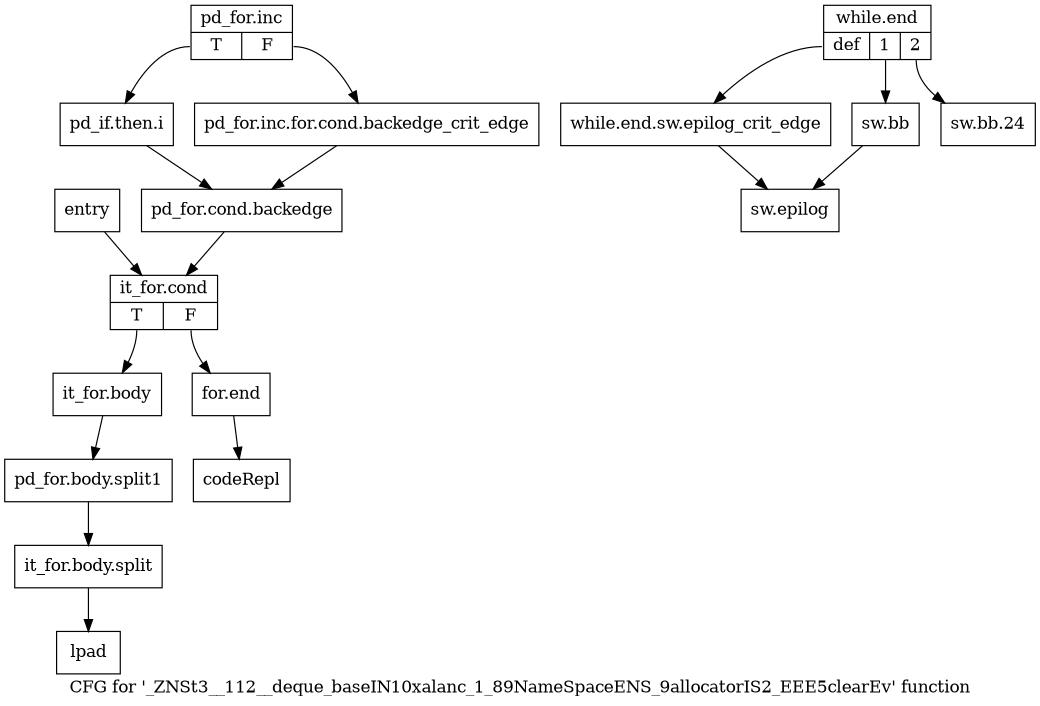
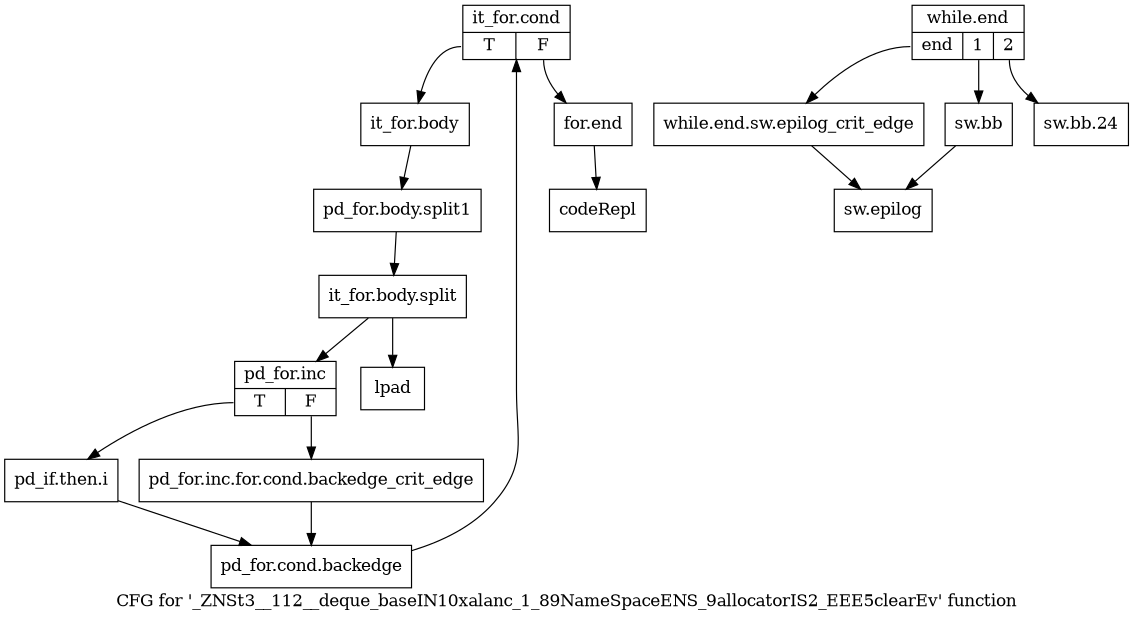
  digraph {
    label="CFG for '_ZNSt3__112__deque_baseIN10xalanc_1_89NameSpaceENS_9allocatorIS2_EEE5clearEv' function"
    node [shape=record]
-   n1 [label="{entry}"]
    n2 [label="{it_for.cond|{<s0>T|<s1>F}}"]
    n3 [label="{it_for.body}"]
    n4 [label="{for.end}"]
    n5 [label="{pd_for.body.split1}"]
    n6 [label="{codeRepl}"]
    n7 [label="{it_for.body.split}"]
    n8 [label="{pd_for.inc|{<s0>T|<s1>F}}"]
    n9 [label="{lpad}"]
    n10 [label="{pd_if.then.i}"]
    n11 [label="{pd_for.inc.for.cond.backedge_crit_edge}"]
    n12 [label="{pd_for.cond.backedge}"]
-   n13 [label="{while.end|{<s0>def|<s1>1|<s2>2}}"]
+   n13 [label="{while.end|{<s0>end|<s1>1|<s2>2}}"]
    n14 [label="{while.end.sw.epilog_crit_edge}"]
    n15 [label="{sw.bb}"]
    n16 [label="{sw.bb.24}"]
    n17 [label="{sw.epilog}"]
-   n1 -> n2
    n2 -> n3 [tailport=s0]
    n2 -> n4 [tailport=s1]
    n3 -> n5
    n4 -> n6
    n5 -> n7
+   n7 -> n8
    n7 -> n9
    n8 -> n10 [tailport=s0]
    n8 -> n11 [tailport=s1]
    n10 -> n12
    n11 -> n12
    n12 -> n2
    n13 -> n14 [tailport=s0]
    n13 -> n15 [tailport=s1]
    n13 -> n16 [tailport=s2]
    n14 -> n17
    n15 -> n17
  }
